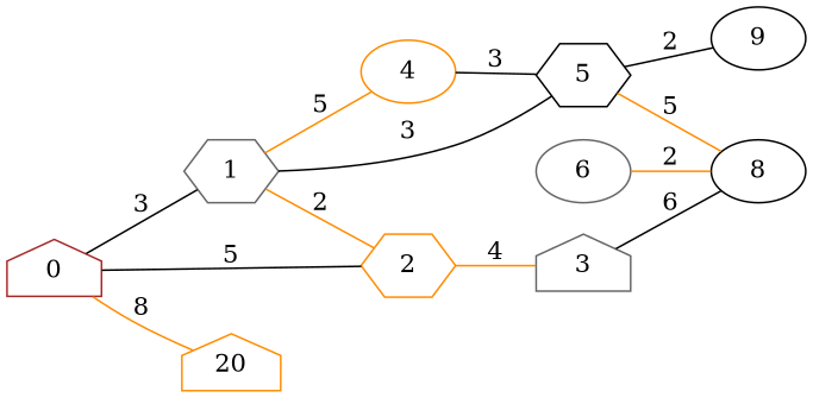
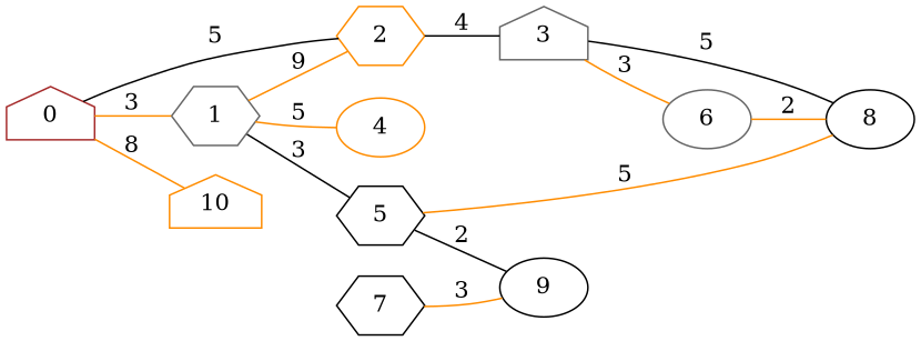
  graph {
    rankdir=LR
    node [color=black shape=hexagon weight=1]
    edge [color=darkorange]
    0 [color=brown shape=house]
    1 [color=gray40]
    2 [color=darkorange]
-   10 [color=darkorange shape=house weight=4 label=20]
+   10 [color=darkorange shape=house weight=4]
    4 [color=darkorange shape=ellipse]
    5
    3 [color=gray40 shape=house]
    8 [shape=ellipse]
    9 [shape=ellipse]
    6 [color=gray40 shape=ellipse]
-   0 -- 1 [color=black label=3]
+   7
+   0 -- 1 [label=3]
    0 -- 2 [color=black label=5]
    0 -- 10 [label=8]
-   1 -- 2 [label=2]
+   1 -- 2 [label=9]
    1 -- 4 [label=5]
    1 -- 5 [color=black label=3]
-   2 -- 3 [label=4]
-   4 -- 5 [color=black label=3]
+   2 -- 3 [color=black label=4]
    5 -- 8 [label=5]
    5 -- 9 [color=black label=2]
-   3 -- 8 [color=black label=6]
+   3 -- 8 [color=black label=5]
+   3 -- 6 [label=3]
    6 -- 8 [label=2]
+   7 -- 9 [label=3]
  }
